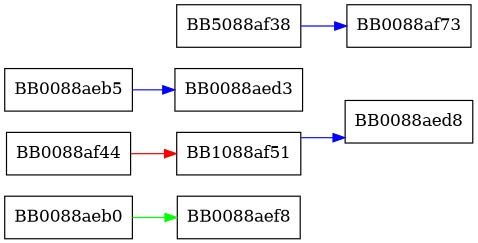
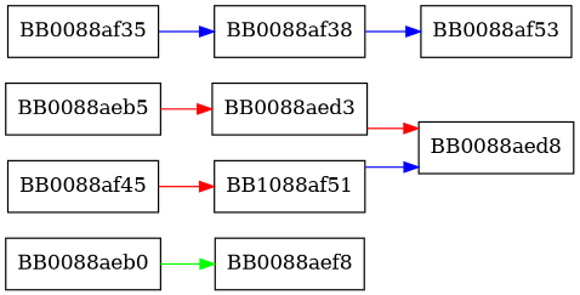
  digraph {
    rankdir=LR
    splines=ortho
    node [shape=box]
    edge [color=red]
    BB0088aeb0
    BB0088aef8
    BB0088aeb5
    BB0088aed3
    BB0088aed8
-   BB0088af38 [label=BB5088af38]
-   BB0088af53 [label=BB0088af73]
+   BB0088af35
+   BB0088af38
+   BB0088af53
    n9 [label=BB1088af51]
-   BB0088af45 [label=BB0088af44]
+   BB0088af45
    BB0088aeb0 -> BB0088aef8 [color=green]
-   BB0088aeb5 -> BB0088aed3 [color=blue]
+   BB0088aeb5 -> BB0088aed3
+   BB0088aed3 -> BB0088aed8
+   BB0088af35 -> BB0088af38 [color=blue]
    BB0088af38 -> BB0088af53 [color=blue]
    n9 -> BB0088aed8 [color=blue]
    BB0088af45 -> n9
  }
